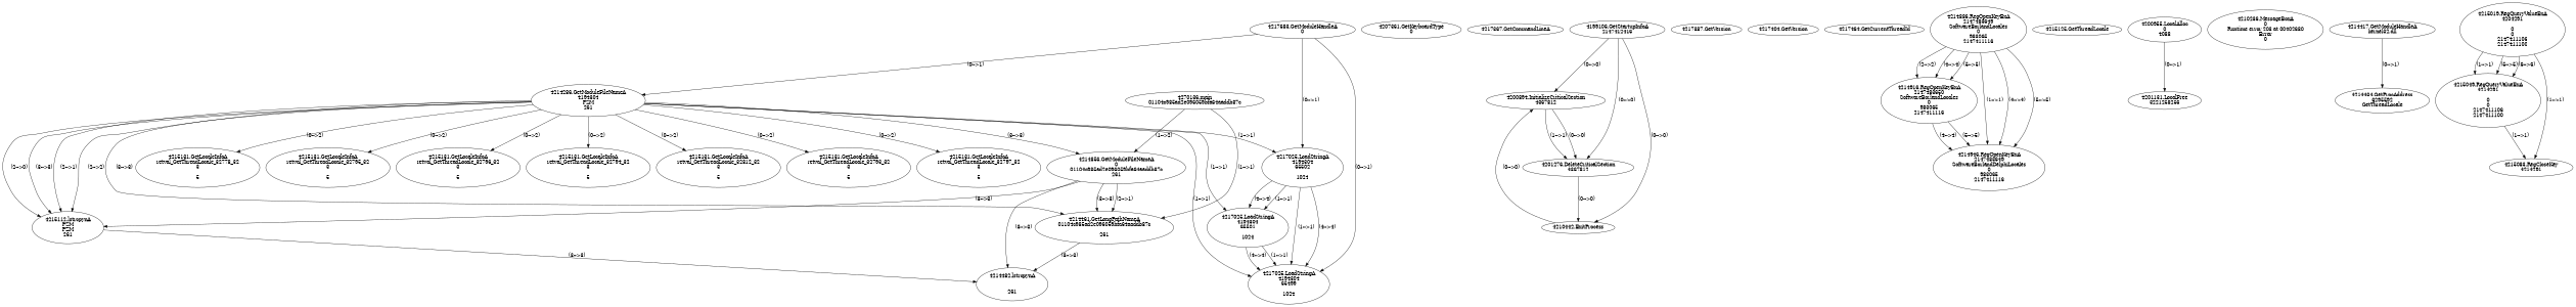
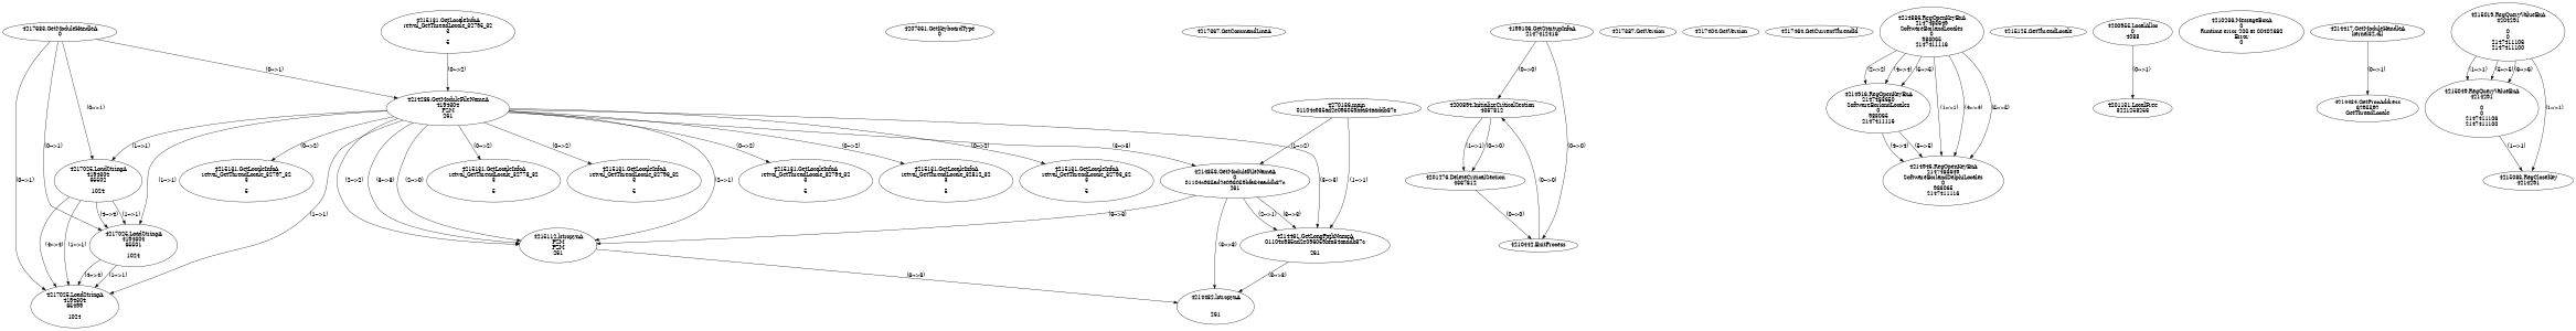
  digraph {
    fontname="DejaVu Serif"
    node [fontname="DejaVu Serif"]
    edge [fontname="DejaVu Serif"]
    n1 [label="4270136.main\n01104c985ad2e096059bfa64aaddb87c"]
    n2 [label="4214856.GetModuleFileNameA\n0\n01104c985ad2e096059bfa64aaddb87c\n261"]
    n3 [label="4214461.GetLongPathNameA\n01104c985ad2e096059bfa64aaddb87c\n\n261"]
    n4 [label="4215112.lstrcpynA\nPZM\nPZM\n261"]
    n5 [label="4214482.lstrcpynA\n\n\n261"]
    n6 [label="4217683.GetModuleHandleA\n0"]
    n7 [label="4214286.GetModuleFileNameA\n4194304\nPZM\n261"]
    n8 [label="4217025.LoadStringA\n4194304\n65502\n\n1024"]
    n9 [label="4217025.LoadStringA\n4194304\n65501\n\n1024"]
    n10 [label="4217025.LoadStringA\n4194304\n65499\n\n1024"]
    n11 [label="4215131.GetLocaleInfoA\nretval_GetThreadLocale_32778_32\n3\n\n5"]
    n12 [label="4215131.GetLocaleInfoA\nretval_GetThreadLocale_32795_32\n3\n\n5"]
    n13 [label="4215131.GetLocaleInfoA\nretval_GetThreadLocale_32796_32\n3\n\n5"]
    n14 [label="4215131.GetLocaleInfoA\nretval_GetThreadLocale_32794_32\n3\n\n5"]
    n15 [label="4215131.GetLocaleInfoA\nretval_GetThreadLocale_32812_32\n3\n\n5"]
    n16 [label="4215131.GetLocaleInfoA\nretval_GetThreadLocale_32793_32\n3\n\n5"]
    n17 [label="4215131.GetLocaleInfoA\nretval_GetThreadLocale_32797_32\n3\n\n5"]
    n18 [label="4207361.GetKeyboardType\n0"]
    n19 [label="4217367.GetCommandLineA\n"]
    n20 [label="4199106.GetStartupInfoA\n2147412416"]
    n21 [label="4200894.InitializeCriticalSection\n4367812"]
    n22 [label="4201276.DeleteCriticalSection\n4367812"]
    n23 [label="4210442.ExitProcess\n"]
    n24 [label="4217387.GetVersion\n"]
    n25 [label="4217404.GetVersion\n"]
    n26 [label="4217464.GetCurrentThreadId\n"]
    n27 [label="4214886.RegOpenKeyExA\n2147483649\nSoftware\Borland\Locales\n0\n983065\n2147411116"]
    n28 [label="4214916.RegOpenKeyExA\n2147483650\nSoftware\Borland\Locales\n0\n983065\n2147411116"]
    n29 [label="4214946.RegOpenKeyExA\n2147483649\nSoftware\Borland\Delphi\Locales\n0\n983065\n2147411116"]
    n30 [label="4215125.GetThreadLocale\n"]
    n31 [label="4200955.LocalAlloc\n0\n4088"]
    n32 [label="4201131.LocalFree\n3221258256"]
    n33 [label="4210236.MessageBoxA\n0\nRuntime error 203 at 00402680\nError\n0"]
    n34 [label="4214417.GetModuleHandleA\nkernel32.dll"]
    n35 [label="4214434.GetProcAddress\n6295592\nGetThreadLocale"]
    n36 [label="4215019.RegQueryValueExA\n4204291\n\n0\n0\n2147411106\n2147411100"]
    n37 [label="4215049.RegQueryValueExA\n4214291\n\n0\n0\n2147411106\n2147411100"]
    n38 [label="4215083.RegCloseKey\n4214291"]
    n1 -> n2 [label="(1-->2)"]
    n1 -> n3 [label="(1-->1)"]
    n2 -> n3 [label="(2-->1)"]
    n2 -> n3 [label="(3-->3)"]
    n2 -> n4 [label="(3-->3)"]
    n2 -> n5 [label="(3-->3)"]
    n3 -> n5 [label="(3-->3)"]
    n4 -> n5 [label="(3-->3)"]
    n6 -> n7 [label="(0-->1)"]
    n6 -> n8 [label="(0-->1)"]
+   n6 -> n9 [label="(0-->1)"]
    n6 -> n10 [label="(0-->1)"]
    n7 -> n2 [label="(3-->3)"]
    n7 -> n3 [label="(3-->3)"]
    n7 -> n4 [label="(2-->1)"]
    n7 -> n4 [label="(2-->2)"]
    n7 -> n4 [label="(3-->3)"]
    n7 -> n4 [label="(2-->0)"]
    n7 -> n8 [label="(1-->1)"]
    n7 -> n9 [label="(1-->1)"]
    n7 -> n10 [label="(1-->1)"]
    n7 -> n11 [label="(0-->2)"]
-   n7 -> n12 [label="(0-->2)"]
+   n12 -> n7 [label="(0-->2)"]
    n7 -> n13 [label="(0-->2)"]
    n7 -> n14 [label="(0-->2)"]
    n7 -> n15 [label="(0-->2)"]
    n7 -> n16 [label="(0-->2)"]
    n7 -> n17 [label="(0-->2)"]
    n8 -> n9 [label="(1-->1)"]
    n8 -> n9 [label="(4-->4)"]
    n8 -> n10 [label="(1-->1)"]
    n8 -> n10 [label="(4-->4)"]
    n9 -> n10 [label="(1-->1)"]
    n9 -> n10 [label="(4-->4)"]
    n20 -> n21 [label="(0-->0)"]
-   n20 -> n22 [label="(0-->0)"]
    n20 -> n23 [label="(0-->0)"]
    n21 -> n22 [label="(1-->1)"]
    n21 -> n22 [label="(0-->0)"]
    n22 -> n23 [label="(0-->0)"]
    n23 -> n21 [label="(0-->0)"]
    n27 -> n28 [label="(2-->2)"]
    n27 -> n28 [label="(4-->4)"]
    n27 -> n28 [label="(5-->5)"]
    n27 -> n29 [label="(1-->1)"]
    n27 -> n29 [label="(4-->4)"]
    n27 -> n29 [label="(5-->5)"]
    n28 -> n29 [label="(4-->4)"]
    n28 -> n29 [label="(5-->5)"]
    n31 -> n32 [label="(0-->1)"]
    n34 -> n35 [label="(0-->1)"]
    n36 -> n37 [label="(1-->1)"]
    n36 -> n37 [label="(5-->5)"]
    n36 -> n37 [label="(6-->6)"]
    n36 -> n38 [label="(1-->1)"]
    n37 -> n38 [label="(1-->1)"]
  }
